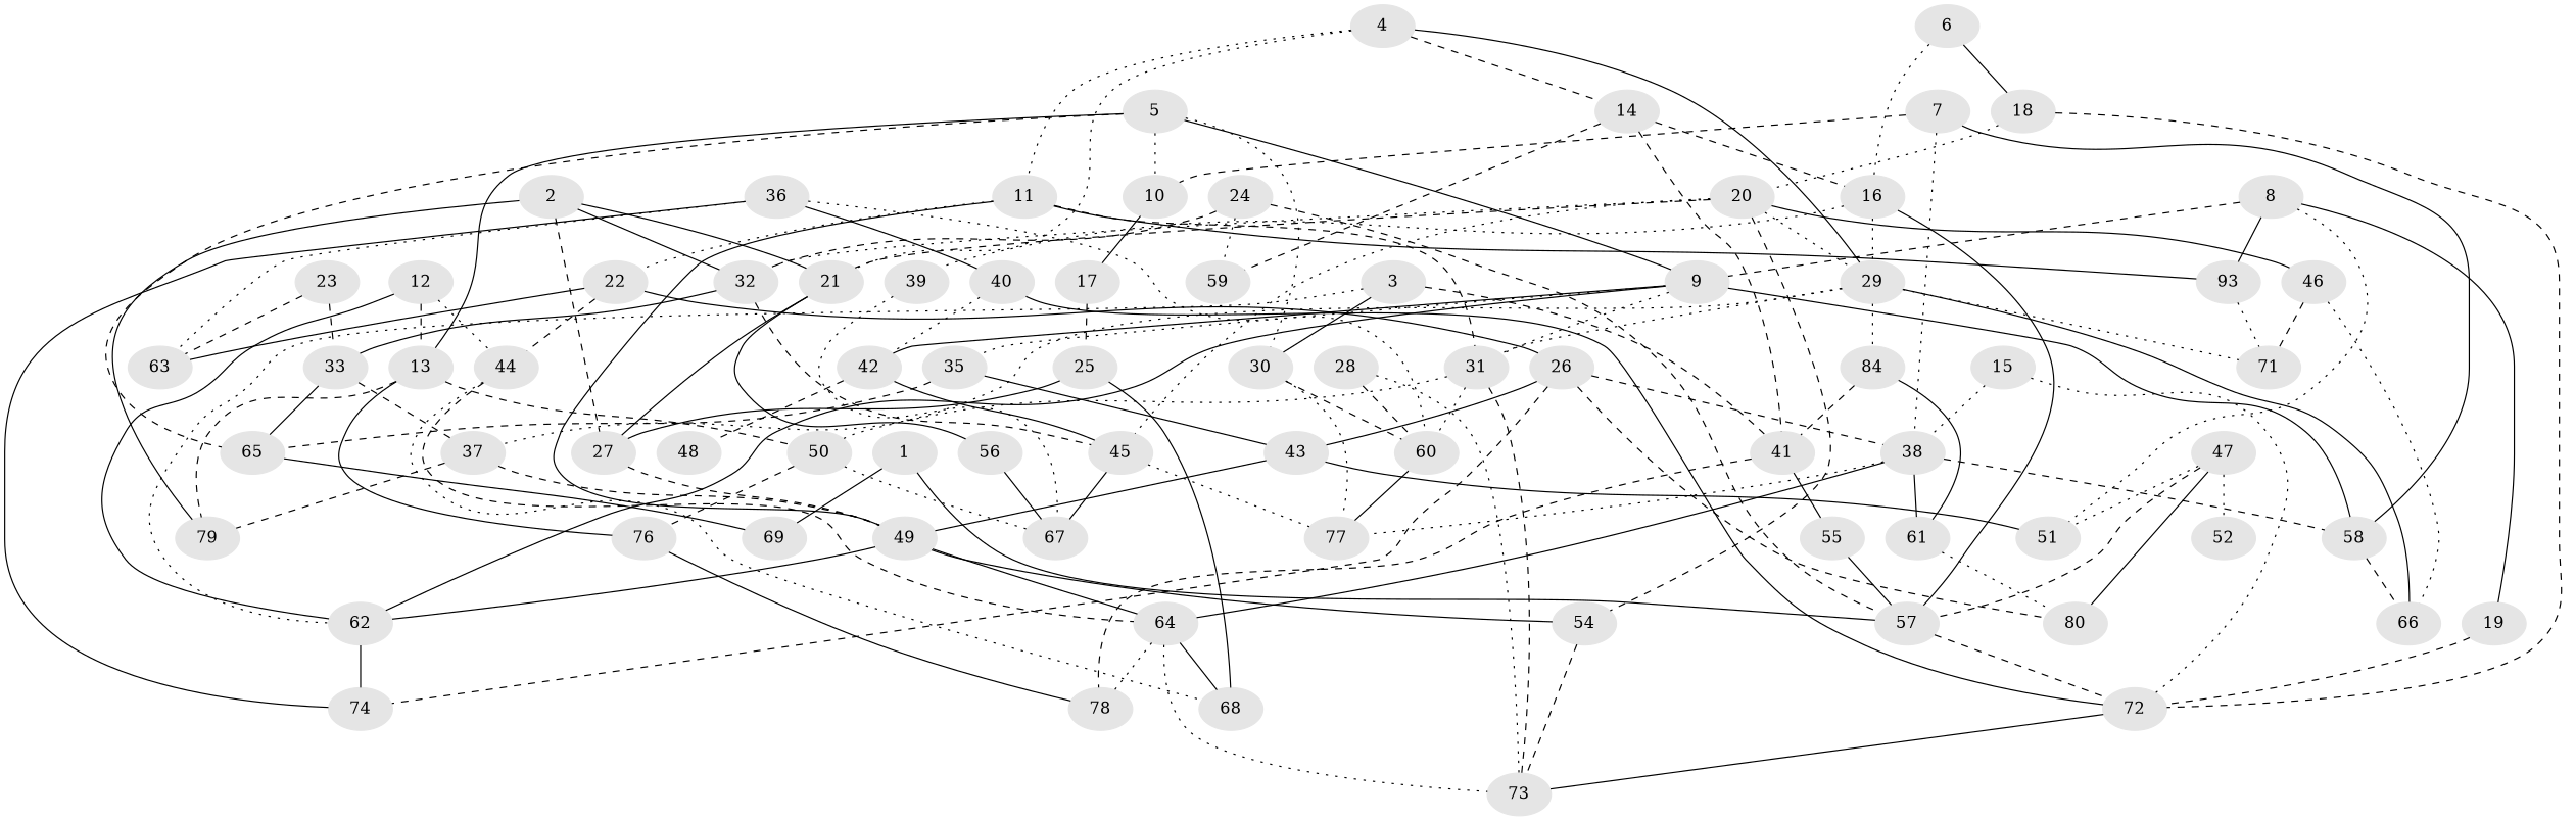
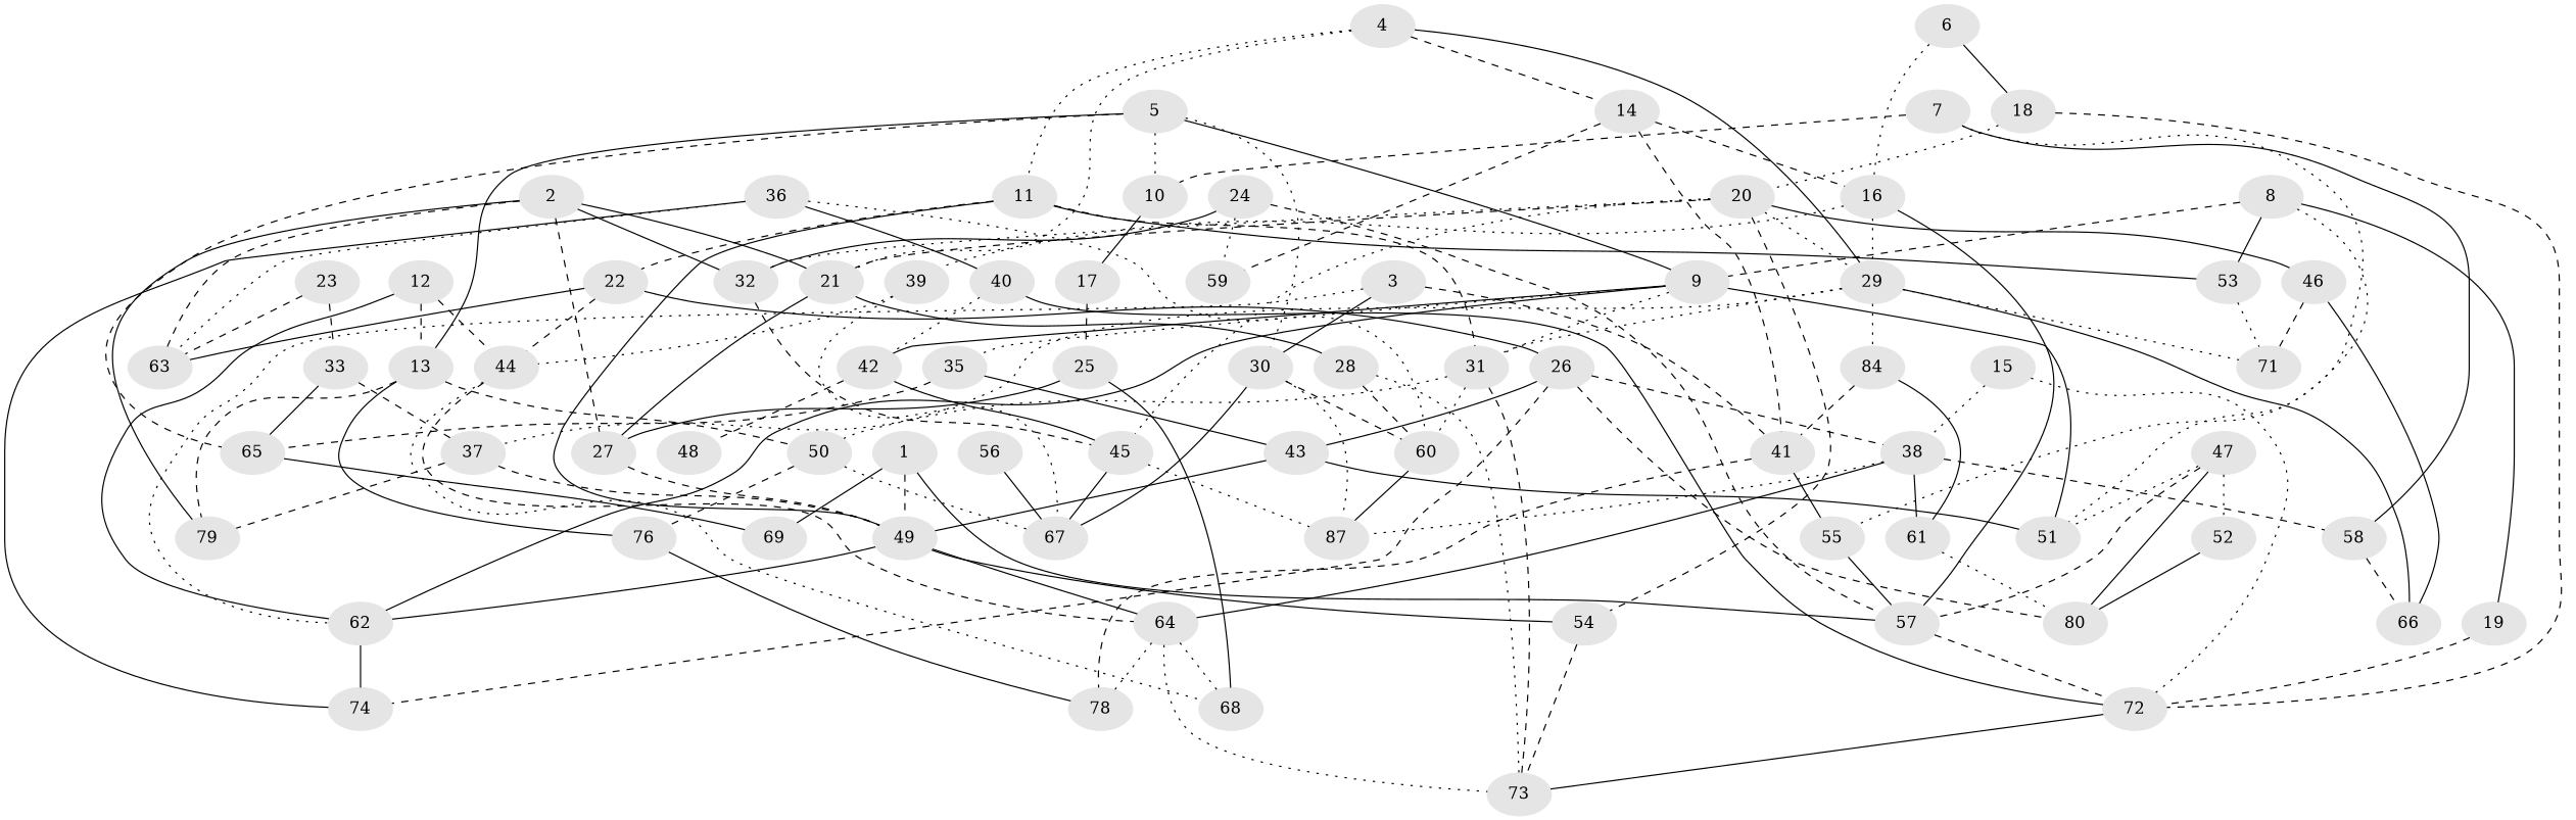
  graph {
    node [color=gray90 style=filled]
    edge [style=solid]
    1
    49
    57
    69
    62
    54
    64
    72
    2
    21
    27
    32
    63
    79
    56
    45
    33
    3
    30
    41
    60
    67
-   77
+   77 [label=87]
    55
    78
    74
    4
    11
    14
    29
-   53 [label=93]
+   53
    31
    22
    16
    59
    n36 [label=84]
    37
    66
    71
    5
    9
    10
    13
    65
    58
    35
    42
    17
    50
    76
    6
    18
    39
    20
    7
    38
    61
    8
    19
    51
    73
    43
    48
    25
    44
    26
    12
    68
    15
    46
    80
    23
    24
    28
    36
    40
    47
    52
+   1 -- 49 [style=dashed]
    1 -- 57
    1 -- 69
    49 -- 62
    49 -- 54
    49 -- 64
    57 -- 72 [style=dashed]
    62 -- 74
    54 -- 73 [style=dashed]
    64 -- 78 [style=dotted]
    64 -- 73 [style=dotted]
-   64 -- 68
+   64 -- 68 [style=dotted]
    72 -- 73
    2 -- 21
    2 -- 27 [style=dashed]
    2 -- 32
+   2 -- 63 [style=dashed]
    2 -- 79
    21 -- 27
-   21 -- 56
+   21 -- 28
    27 -- 49 [style=dashed]
    32 -- 45 [style=dashed]
-   32 -- 33
    56 -- 67
    45 -- 67
    45 -- 77 [style=dotted]
    33 -- 37 [style=dashed]
    33 -- 65
    3 -- 62 [style=dotted]
    3 -- 30
    3 -- 41 [style=dashed]
    30 -- 60 [style=dashed]
+   30 -- 67
    30 -- 77 [style=dotted]
    41 -- 55
    41 -- 78 [style=dashed]
    60 -- 77
    55 -- 57
    4 -- 21 [style=dotted]
    4 -- 11 [style=dotted]
    4 -- 14 [style=dashed]
    4 -- 29
    11 -- 49
    11 -- 53
    11 -- 31 [style=dashed]
-   11 -- 22 [style=dotted]
+   11 -- 22 [style=dashed]
    14 -- 41 [style=dashed]
    14 -- 16 [style=dashed]
    14 -- 59 [style=dashed]
    29 -- 31 [style=dotted]
    29 -- n36 [style=dotted]
    29 -- 37 [style=dotted]
    29 -- 66
    29 -- 71 [style=dotted]
    53 -- 71 [style=dotted]
    31 -- 60 [style=dotted]
    31 -- 50 [style=dotted]
    31 -- 73 [style=dashed]
    22 -- 63
    22 -- 44 [style=dashed]
    22 -- 26
    16 -- 57
    16 -- 29 [style=dotted]
    16 -- 39 [style=dotted]
    n36 -- 41 [style=dashed]
    n36 -- 61
    37 -- 49 [style=dashed]
    37 -- 79 [style=dashed]
    5 -- 30 [style=dotted]
    5 -- 9
    5 -- 10 [style=dotted]
    5 -- 13
    5 -- 65 [style=dashed]
    9 -- 62
    9 -- 31 [style=dotted]
-   9 -- 58
+   9 -- 51
    9 -- 35 [style=dotted]
    9 -- 42
    10 -- 17
    13 -- 79 [style=dashed]
    13 -- 50 [style=dashed]
    13 -- 76
    65 -- 69
    58 -- 66 [style=dashed]
    35 -- 65 [style=dashed]
    35 -- 43
    42 -- 45
    42 -- 48 [style=dashed]
    17 -- 25 [style=dashed]
    50 -- 67 [style=dotted]
    50 -- 76 [style=dashed]
    76 -- 78
    6 -- 16 [style=dotted]
    6 -- 18
    18 -- 72 [style=dashed]
    18 -- 20 [style=dotted]
    39 -- 67 [style=dotted]
+   39 -- 44 [style=dotted]
    20 -- 54 [style=dashed]
    20 -- 21 [style=dashed]
    20 -- 32 [style=dotted]
    20 -- 45 [style=dotted]
    20 -- 29 [style=dotted]
    20 -- 46
    7 -- 10 [style=dashed]
    7 -- 58
-   7 -- 38 [style=dotted]
+   7 -- 55 [style=dotted]
    38 -- 64
    38 -- 77 [style=dotted]
    38 -- 58 [style=dashed]
    38 -- 61
    61 -- 80 [style=dotted]
    8 -- 53
    8 -- 9 [style=dashed]
    8 -- 19
    8 -- 51 [style=dotted]
    19 -- 72 [style=dashed]
    43 -- 49
    43 -- 51
    25 -- 27
    25 -- 68
    44 -- 64 [style=dashed]
    44 -- 68 [style=dotted]
    26 -- 74 [style=dashed]
    26 -- 38 [style=dashed]
    26 -- 43
    26 -- 80 [style=dashed]
    12 -- 62
    12 -- 13 [style=dashed]
-   12 -- 44 [style=dotted]
+   12 -- 44 [style=dashed]
    15 -- 72 [style=dotted]
    15 -- 38 [style=dotted]
-   46 -- 66 [style=dotted]
+   46 -- 66
    46 -- 71 [style=dashed]
    23 -- 63 [style=dashed]
    23 -- 33 [style=dashed]
    24 -- 57 [style=dashed]
-   24 -- 32 [style=dashed]
+   24 -- 32
    24 -- 59 [style=dotted]
    28 -- 60 [style=dashed]
    28 -- 73 [style=dotted]
    36 -- 63 [style=dotted]
    36 -- 60 [style=dotted]
    36 -- 74
    36 -- 40
    40 -- 72
    40 -- 42 [style=dotted]
    47 -- 57 [style=dashed]
    47 -- 51 [style=dotted]
    47 -- 80
    47 -- 52 [style=dotted]
+   52 -- 80
  }
